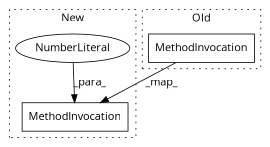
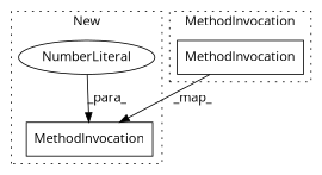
  digraph {
    fontname="Open Sans"
    node [a=32 l="9,1" shape=box fontname="Open Sans"]
    edge [fontname="Open Sans"]
    n1 [label=MethodInvocation s="1784,1804"]
    n2 [a=34 l=3 label=NumberLiteral s=1801 shape=ellipse]
    n3 [label=MethodInvocation s="1814,1830"]
    subgraph cluster_1 {
      label=New
      style=dotted
      n1
      n2
    }
    subgraph cluster_2 {
-     label=Old
+     label=MethodInvocation
      style=dotted
      n3
    }
    n2 -> n1 [label=_para_]
    n3 -> n1 [label=_map_]
  }
